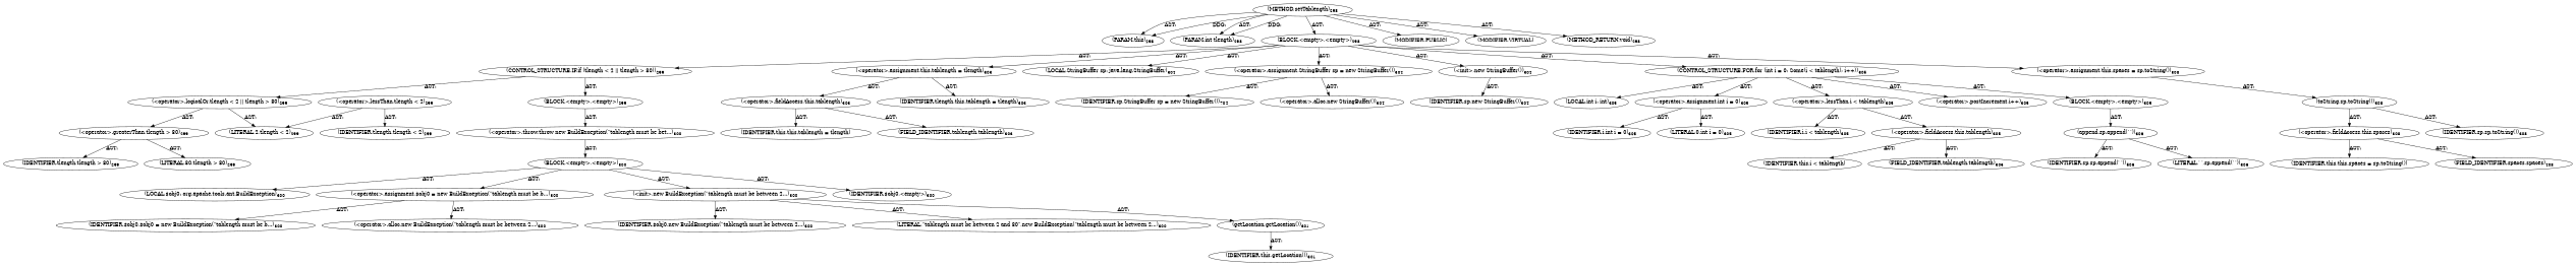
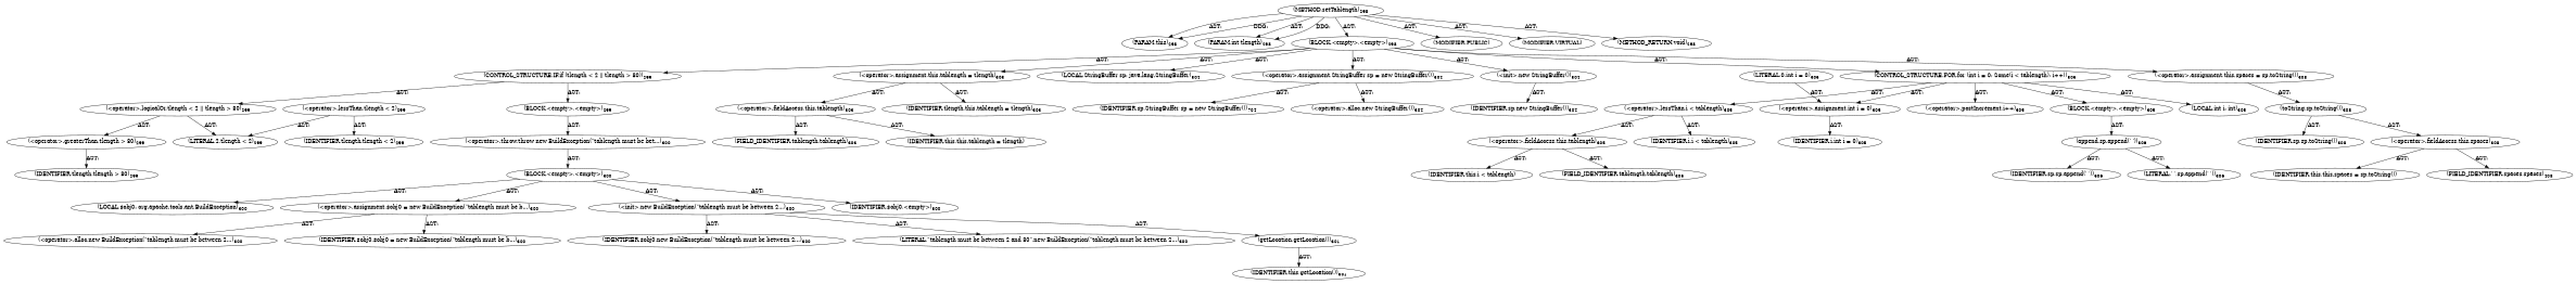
  digraph {
    n1 [label=<(METHOD,setTablength)<SUB>298</SUB>>]
    n2 [label=<(PARAM,this)<SUB>298</SUB>>]
    n3 [label=<(PARAM,int tlength)<SUB>298</SUB>>]
    n4 [label=<(BLOCK,&lt;empty&gt;,&lt;empty&gt;)<SUB>298</SUB>>]
    n5 [label=<(MODIFIER,PUBLIC)>]
    n6 [label=<(MODIFIER,VIRTUAL)>]
    n7 [label=<(METHOD_RETURN,void)<SUB>298</SUB>>]
    n8 [label=<(CONTROL_STRUCTURE,IF,if (tlength &lt; 2 || tlength &gt; 80))<SUB>299</SUB>>]
    n9 [label=<(&lt;operator&gt;.assignment,this.tablength = tlength)<SUB>303</SUB>>]
    n10 [label=<(LOCAL,StringBuffer sp: java.lang.StringBuffer)<SUB>304</SUB>>]
    n11 [label=<(&lt;operator&gt;.assignment,StringBuffer sp = new StringBuffer())<SUB>304</SUB>>]
    n12 [label=<(&lt;init&gt;,new StringBuffer())<SUB>304</SUB>>]
    n13 [label=<(CONTROL_STRUCTURE,FOR,for (int i = 0; Some(i &lt; tablength); i++))<SUB>305</SUB>>]
    n14 [label=<(&lt;operator&gt;.assignment,this.spaces = sp.toString())<SUB>308</SUB>>]
    n15 [label=<(&lt;operator&gt;.logicalOr,tlength &lt; 2 || tlength &gt; 80)<SUB>299</SUB>>]
    n16 [label=<(BLOCK,&lt;empty&gt;,&lt;empty&gt;)<SUB>299</SUB>>]
    n17 [label=<(&lt;operator&gt;.fieldAccess,this.tablength)<SUB>303</SUB>>]
    n18 [label=<(IDENTIFIER,tlength,this.tablength = tlength)<SUB>303</SUB>>]
    n19 [label=<(IDENTIFIER,sp,StringBuffer sp = new StringBuffer())<SUB>704</SUB>>]
    n20 [label=<(&lt;operator&gt;.alloc,new StringBuffer())<SUB>304</SUB>>]
    n21 [label=<(IDENTIFIER,sp,new StringBuffer())<SUB>304</SUB>>]
    n22 [label=<(LOCAL,int i: int)<SUB>305</SUB>>]
    n23 [label=<(&lt;operator&gt;.assignment,int i = 0)<SUB>305</SUB>>]
    n24 [label=<(&lt;operator&gt;.lessThan,i &lt; tablength)<SUB>305</SUB>>]
    n25 [label=<(&lt;operator&gt;.postIncrement,i++)<SUB>305</SUB>>]
    n26 [label=<(BLOCK,&lt;empty&gt;,&lt;empty&gt;)<SUB>305</SUB>>]
    n27 [label=<(toString,sp.toString())<SUB>308</SUB>>]
    n28 [label=<(&lt;operator&gt;.greaterThan,tlength &gt; 80)<SUB>299</SUB>>]
    n29 [label=<(LITERAL,2,tlength &lt; 2)<SUB>299</SUB>>]
    n30 [label=<(&lt;operator&gt;.throw,throw new BuildException(&quot;tablength must be bet...)<SUB>300</SUB>>]
    n31 [label=<(&lt;operator&gt;.lessThan,tlength &lt; 2)<SUB>299</SUB>>]
    n32 [label=<(IDENTIFIER,tlength,tlength &lt; 2)<SUB>299</SUB>>]
    n33 [label=<(IDENTIFIER,tlength,tlength &gt; 80)<SUB>299</SUB>>]
-   n34 [label=<(LITERAL,80,tlength &gt; 80)<SUB>299</SUB>>]
    n35 [label=<(BLOCK,&lt;empty&gt;,&lt;empty&gt;)<SUB>300</SUB>>]
    n36 [label=<(LOCAL,$obj0: org.apache.tools.ant.BuildException)<SUB>300</SUB>>]
    n37 [label=<(&lt;operator&gt;.assignment,$obj0 = new BuildException(&quot;tablength must be b...)<SUB>300</SUB>>]
    n38 [label=<(&lt;init&gt;,new BuildException(&quot;tablength must be between 2...)<SUB>300</SUB>>]
    n39 [label=<(IDENTIFIER,$obj0,&lt;empty&gt;)<SUB>300</SUB>>]
    n40 [label=<(IDENTIFIER,$obj0,$obj0 = new BuildException(&quot;tablength must be b...)<SUB>300</SUB>>]
    n41 [label=<(&lt;operator&gt;.alloc,new BuildException(&quot;tablength must be between 2...)<SUB>300</SUB>>]
    n42 [label=<(IDENTIFIER,$obj0,new BuildException(&quot;tablength must be between 2...)<SUB>300</SUB>>]
    n43 [label=<(LITERAL,&quot;tablength must be between 2 and 80&quot;,new BuildException(&quot;tablength must be between 2...)<SUB>300</SUB>>]
    n44 [label=<(getLocation,getLocation())<SUB>301</SUB>>]
    n45 [label=<(IDENTIFIER,this,getLocation())<SUB>301</SUB>>]
    n46 [label=<(IDENTIFIER,this,this.tablength = tlength)>]
    n47 [label=<(FIELD_IDENTIFIER,tablength,tablength)<SUB>303</SUB>>]
    n48 [label=<(IDENTIFIER,i,int i = 0)<SUB>305</SUB>>]
    n49 [label=<(LITERAL,0,int i = 0)<SUB>305</SUB>>]
    n50 [label=<(IDENTIFIER,i,i &lt; tablength)<SUB>305</SUB>>]
    n51 [label=<(&lt;operator&gt;.fieldAccess,this.tablength)<SUB>305</SUB>>]
    n52 [label=<(append,sp.append(' '))<SUB>306</SUB>>]
    n53 [label=<(IDENTIFIER,this,i &lt; tablength)>]
    n54 [label=<(FIELD_IDENTIFIER,tablength,tablength)<SUB>305</SUB>>]
    n55 [label=<(IDENTIFIER,sp,sp.append(' '))<SUB>506</SUB>>]
    n56 [label=<(LITERAL,' ',sp.append(' '))<SUB>306</SUB>>]
    n57 [label=<(&lt;operator&gt;.fieldAccess,this.spaces)<SUB>308</SUB>>]
    n58 [label=<(IDENTIFIER,this,this.spaces = sp.toString())>]
    n59 [label=<(FIELD_IDENTIFIER,spaces,spaces)<SUB>408</SUB>>]
    n60 [label=<(IDENTIFIER,sp,sp.toString())<SUB>308</SUB>>]
    n1 -> n2 [label="AST: "]
    n1 -> n2 [label="DDG: "]
    n1 -> n3 [label="AST: "]
    n1 -> n3 [label="DDG: "]
    n1 -> n4 [label="AST: "]
    n1 -> n5 [label="AST: "]
    n1 -> n6 [label="AST: "]
    n1 -> n7 [label="AST: "]
    n4 -> n8 [label="AST: "]
    n4 -> n9 [label="AST: "]
    n4 -> n10 [label="AST: "]
    n4 -> n11 [label="AST: "]
    n4 -> n12 [label="AST: "]
    n4 -> n13 [label="AST: "]
    n4 -> n14 [label="AST: "]
    n8 -> n15 [label="AST: "]
    n8 -> n16 [label="AST: "]
    n9 -> n17 [label="AST: "]
    n9 -> n18 [label="AST: "]
    n11 -> n19 [label="AST: "]
    n11 -> n20 [label="AST: "]
    n12 -> n21 [label="AST: "]
    n13 -> n22 [label="AST: "]
    n13 -> n23 [label="AST: "]
    n13 -> n24 [label="AST: "]
    n13 -> n25 [label="AST: "]
    n13 -> n26 [label="AST: "]
    n14 -> n27 [label="AST: "]
    n15 -> n28 [label="AST: "]
    n15 -> n29 [label="AST: "]
    n16 -> n30 [label="AST: "]
    n17 -> n46 [label="AST: "]
    n17 -> n47 [label="AST: "]
    n23 -> n48 [label="AST: "]
-   n23 -> n49 [label="AST: "]
+   n49 -> n23 [label="AST: "]
    n24 -> n50 [label="AST: "]
    n24 -> n51 [label="AST: "]
    n26 -> n52 [label="AST: "]
    n27 -> n57 [label="AST: "]
    n27 -> n60 [label="AST: "]
    n28 -> n33 [label="AST: "]
-   n28 -> n34 [label="AST: "]
    n30 -> n35 [label="AST: "]
    n31 -> n29 [label="AST: "]
    n31 -> n32 [label="AST: "]
    n35 -> n36 [label="AST: "]
    n35 -> n37 [label="AST: "]
    n35 -> n38 [label="AST: "]
    n35 -> n39 [label="AST: "]
    n37 -> n40 [label="AST: "]
    n37 -> n41 [label="AST: "]
    n38 -> n42 [label="AST: "]
    n38 -> n43 [label="AST: "]
    n38 -> n44 [label="AST: "]
    n44 -> n45 [label="AST: "]
    n51 -> n53 [label="AST: "]
    n51 -> n54 [label="AST: "]
    n52 -> n55 [label="AST: "]
    n52 -> n56 [label="AST: "]
    n57 -> n58 [label="AST: "]
    n57 -> n59 [label="AST: "]
  }
